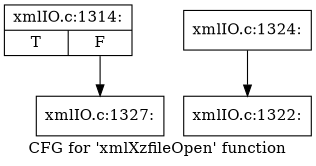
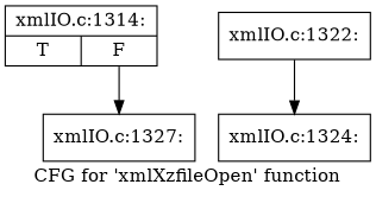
  digraph {
    label="CFG for 'xmlXzfileOpen' function"
    node [shape=record]
    n1 [label="{xmlIO.c:1314:|{<s0>T|<s1>F}}"]
    n2 [label="{xmlIO.c:1327:}"]
    n3 [label="{xmlIO.c:1322:}"]
    n4 [label="{xmlIO.c:1324:}"]
    n1 -> n2 [tailport=s1]
-   n4 -> n3
+   n3 -> n4
  }
